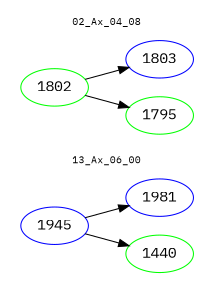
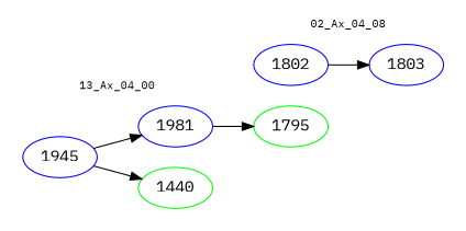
  digraph {
    fontname="IBM Plex Mono"
    rankdir=LR
    node [color=blue fontname="IBM Plex Mono"]
    edge [color=black fontname="IBM Plex Mono"]
    n1 [label=1945]
    n2 [color=green label=1440]
    n3 [label=1981]
-   n4 [color=green label=1802]
+   n4 [label=1802]
    n5 [color=green label=1795]
    n6 [label=1803]
    subgraph cluster_1 {
      color=white
      fontsize=10
-     label="13_Ax_06_00"
+     label="13_Ax_04_00"
      n1
      n2
      n3
    }
    subgraph cluster_2 {
      color=white
      fontsize=10
      label="02_Ax_04_08"
      n4
      n5
      n6
    }
    n1 -> n2
    n1 -> n3
-   n4 -> n5
+   n3 -> n5
    n4 -> n6
  }
